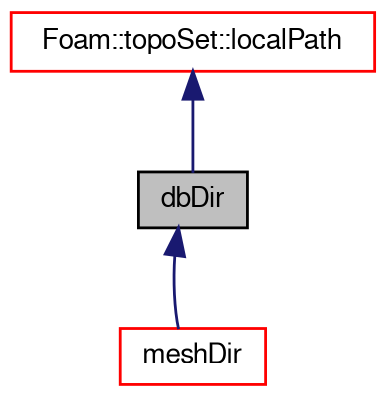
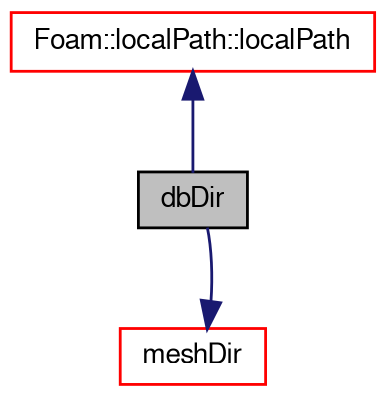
  digraph {
    rankdir=TB
    node [color=red fontname=FreeSans fontsize=10 shape=record]
    edge [color=midnightblue dir=back fontname=FreeSans fontsize=10 labelfontname=FreeSans labelfontsize=10 style=solid]
    n1 [color=black fillcolor=grey75 fontcolor=black height=0.2 label=dbDir style=filled width=0.4]
    n2 [height=0.2 label=meshDir width=0.4]
-   n3 [height=0.2 label="Foam::topoSet::localPath" width=0.4]
-   n1 -> n2
+   n3 [height=0.2 label="Foam::localPath::localPath" width=0.4]
+   n2 -> n1
    n3 -> n1
  }
